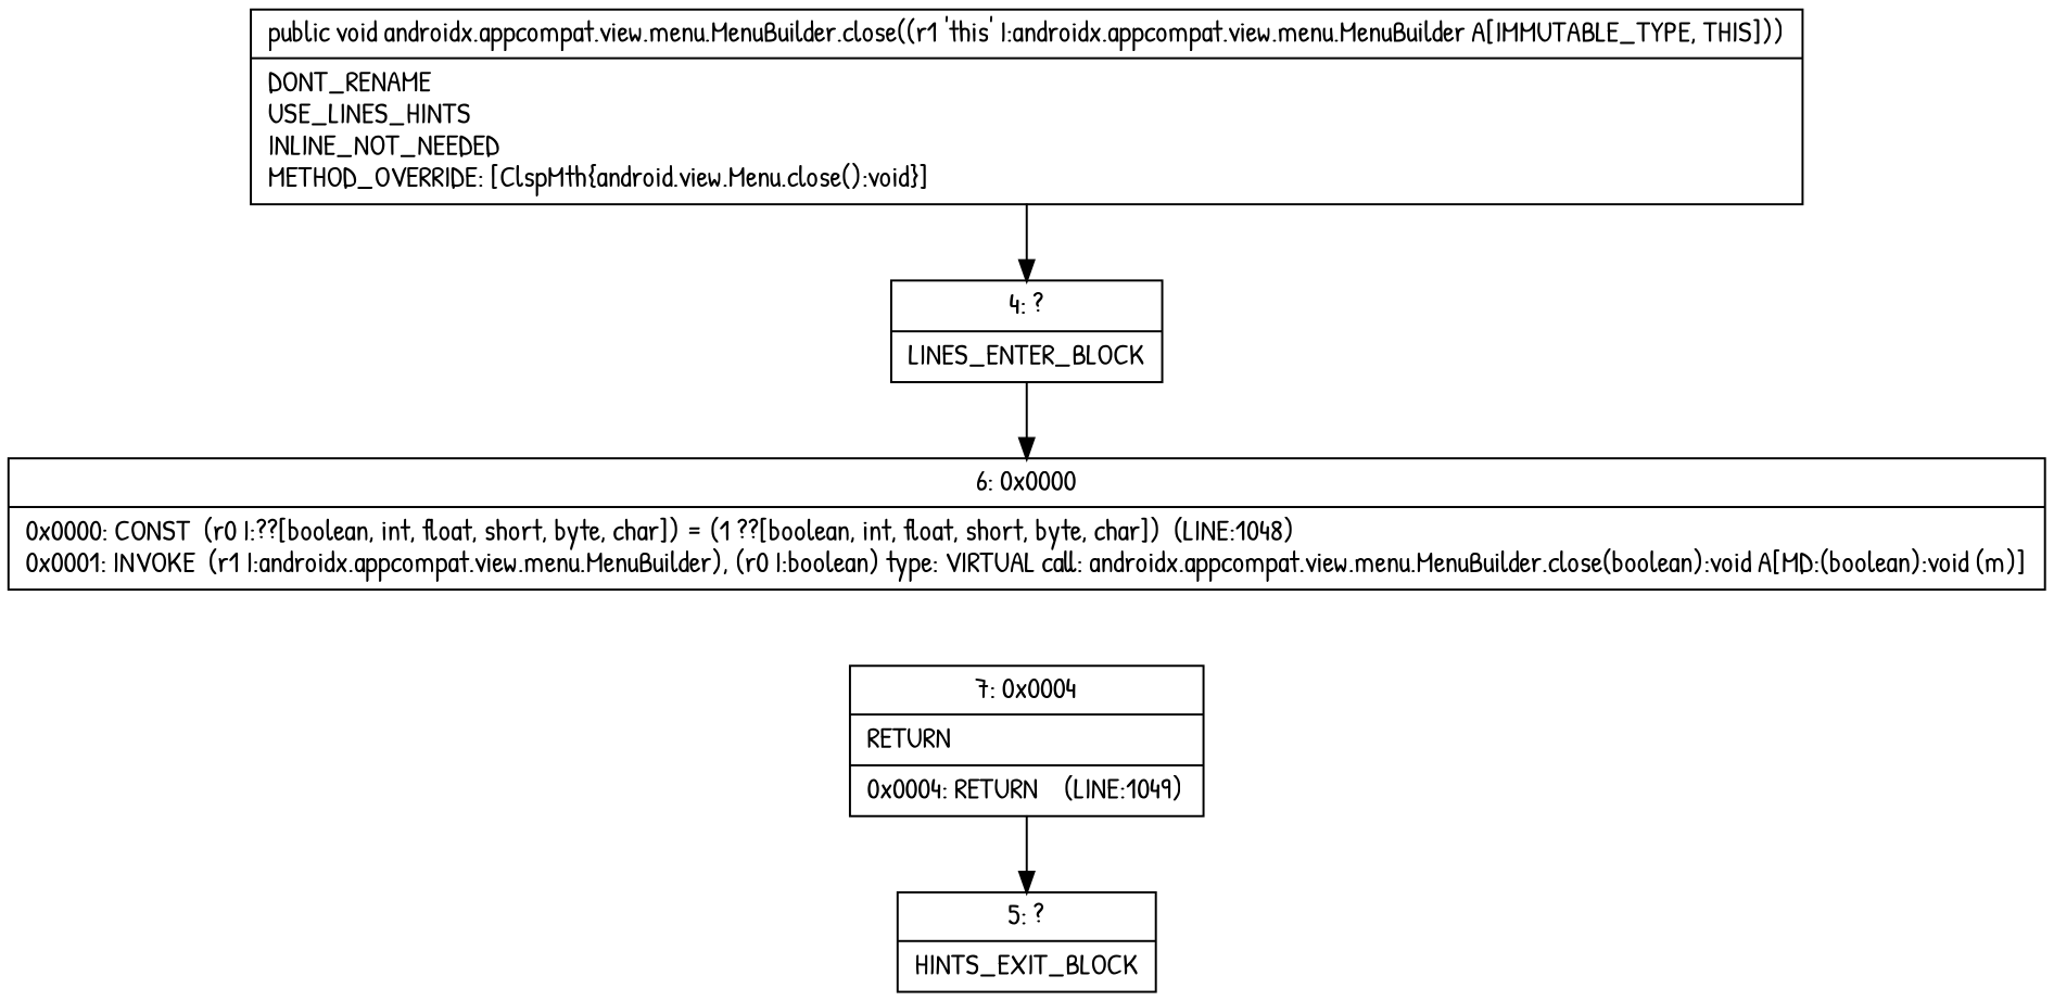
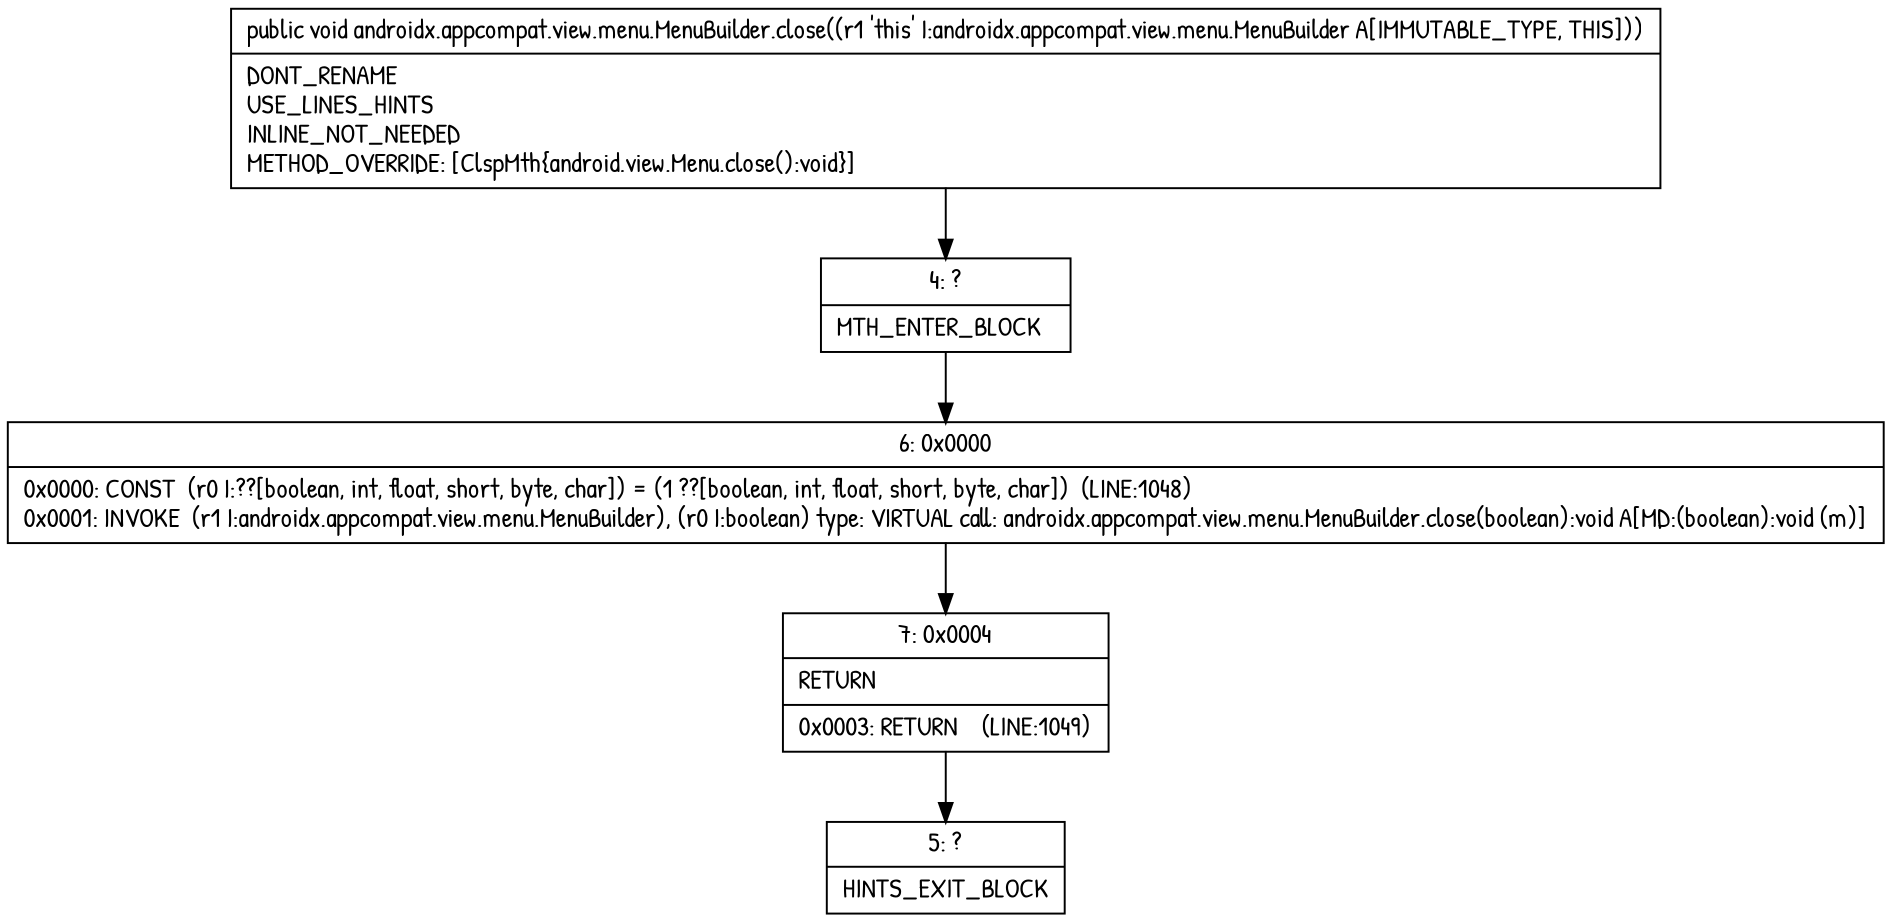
  digraph {
    fontname="Patrick Hand"
    node [fontname="Patrick Hand" shape=record]
    edge [fontname="Patrick Hand"]
-   n1 [label="{4\:\ ?|LINES_ENTER_BLOCK\l}"]
+   n1 [label="{4\:\ ?|MTH_ENTER_BLOCK\l}"]
    n2 [label="{6\:\ 0x0000|0x0000: CONST  (r0 I:??[boolean, int, float, short, byte, char]) = (1 ??[boolean, int, float, short, byte, char])  (LINE:1048)\l0x0001: INVOKE  (r1 I:androidx.appcompat.view.menu.MenuBuilder), (r0 I:boolean) type: VIRTUAL call: androidx.appcompat.view.menu.MenuBuilder.close(boolean):void A[MD:(boolean):void (m)]\l}"]
-   n3 [label="{7\:\ 0x0004|RETURN\l|0x0004: RETURN    (LINE:1049)\l}"]
+   n3 [label="{7\:\ 0x0004|RETURN\l|0x0003: RETURN    (LINE:1049)\l}"]
    n4 [label="{5\:\ ?|HINTS_EXIT_BLOCK\l}"]
    n5 [label="{public void androidx.appcompat.view.menu.MenuBuilder.close((r1 'this' I:androidx.appcompat.view.menu.MenuBuilder A[IMMUTABLE_TYPE, THIS]))  | DONT_RENAME\lUSE_LINES_HINTS\lINLINE_NOT_NEEDED\lMETHOD_OVERRIDE: [ClspMth\{android.view.Menu.close():void\}]\l}"]
    n1 -> n2
+   n2 -> n3
    n3 -> n4
    n5 -> n1
  }
